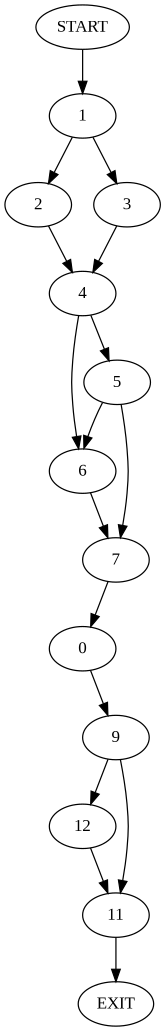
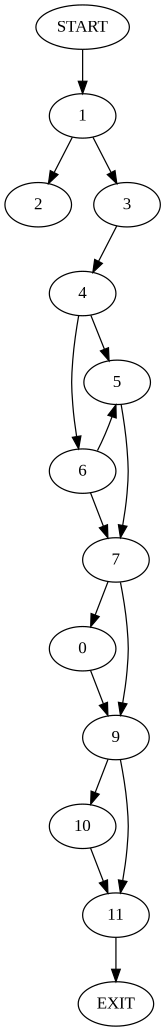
  digraph {
    fontname="Liberation Serif"
    node [fontname="Liberation Serif"]
    edge [fontname="Liberation Serif"]
    n1 [label=START]
    1
    2
    3
    n5 [label=EXIT]
    4
    5
    6
    7
    n10 [label=0]
    9
-   10 [label=12]
+   10
    11
    n1 -> 1
    1 -> 2
    1 -> 3
-   2 -> 4
    3 -> 4
    4 -> 5
    4 -> 6
-   5 -> 6
+   6 -> 5
    5 -> 7
    6 -> 7
    7 -> n10
+   7 -> 9
    n10 -> 9
    9 -> 10
    9 -> 11
    10 -> 11
    11 -> n5
  }
